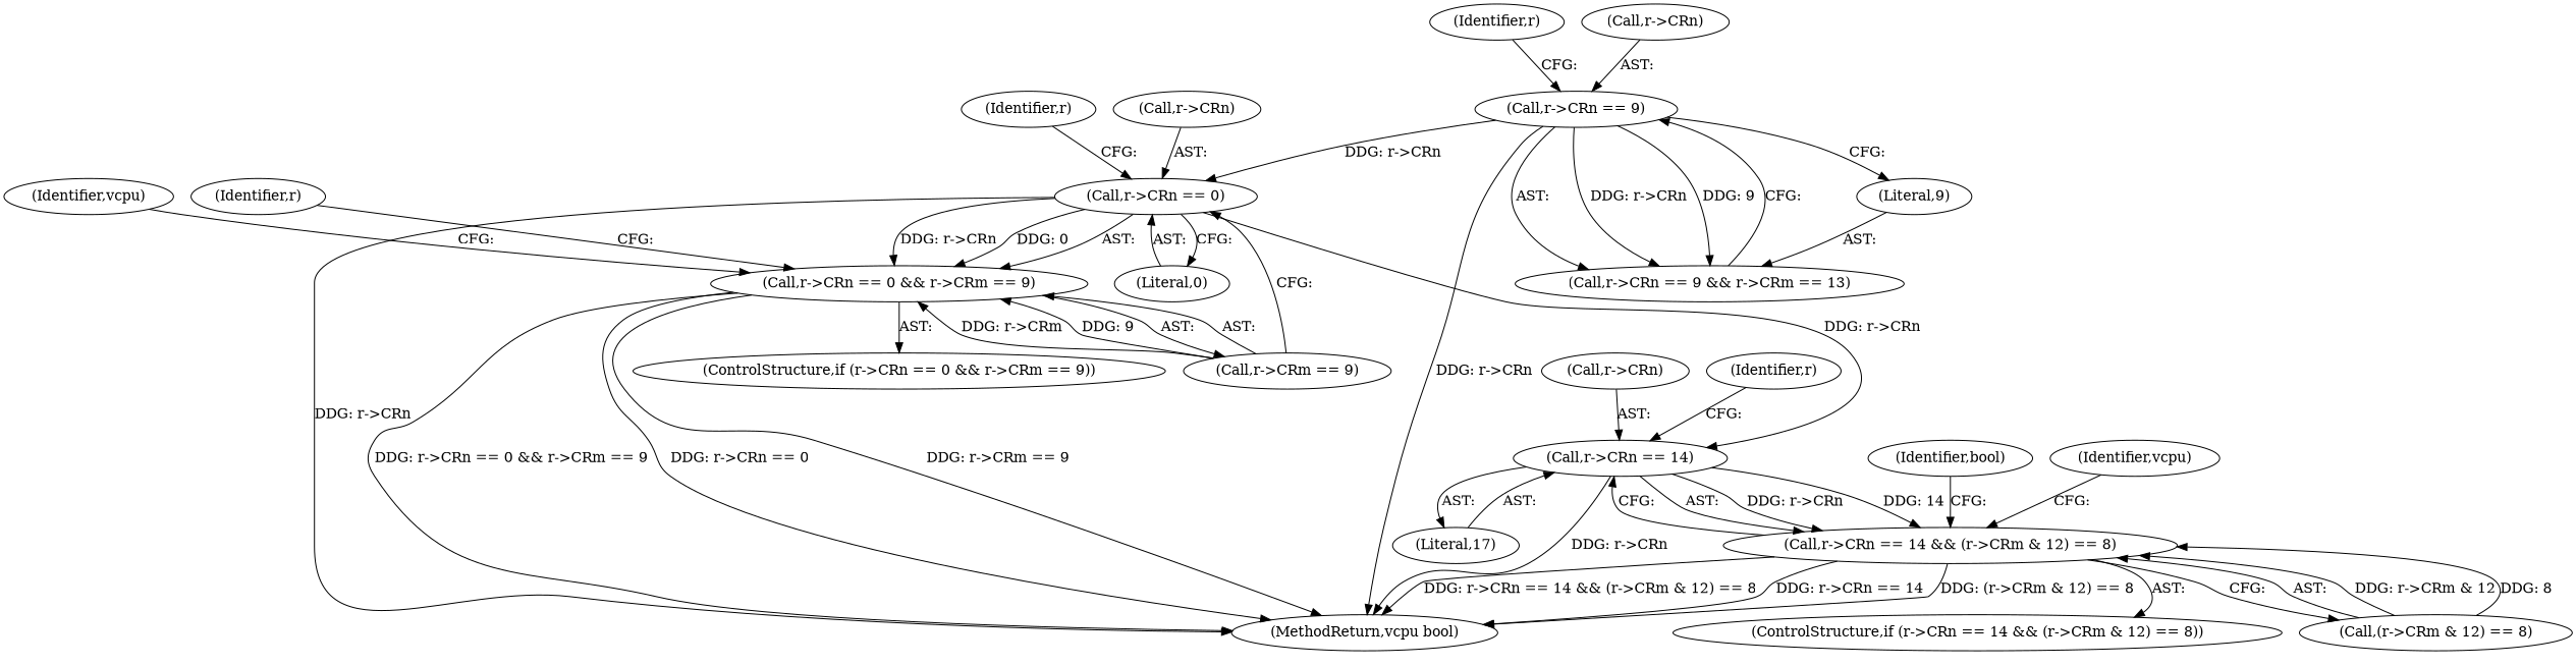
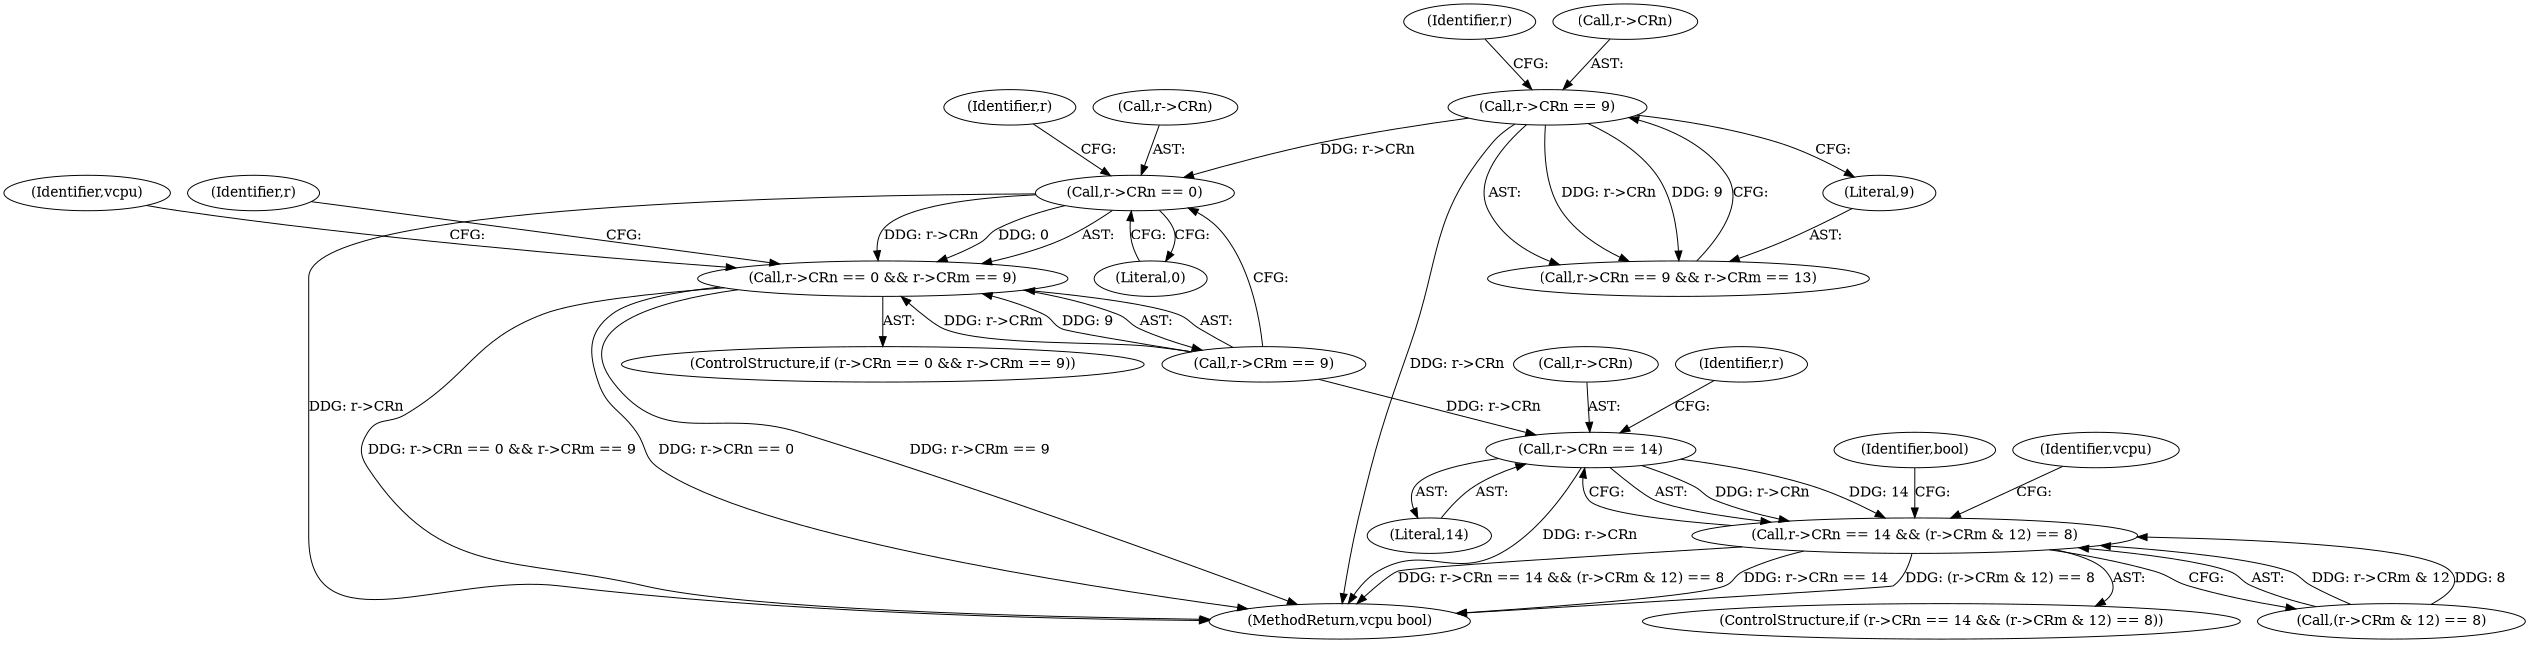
  digraph {
    n1 [label="(Call,r->CRn == 0)"]
    n2 [label="(Call,r->CRn == 0 && r->CRm == 9)"]
    n3 [label="(Call,r->CRn == 14)"]
    n4 [label="(MethodReturn,vcpu bool)"]
    n5 [label="(Literal,0)"]
    n6 [label="(ControlStructure,if (r->CRn == 0 && r->CRm == 9))"]
    n7 [label="(Call,r->CRm == 9)"]
    n8 [label="(Call,r->CRn == 14 && (r->CRm & 12) == 8)"]
-   n9 [label="(Literal,17)"]
+   n9 [label="(Literal,14)"]
    n10 [label="(Call,r->CRn == 9)"]
    n11 [label="(Call,r->CRn == 9 && r->CRm == 13)"]
    n12 [label="(Literal,9)"]
    n13 [label="(Call,(r->CRm & 12) == 8)"]
    n14 [label="(ControlStructure,if (r->CRn == 14 && (r->CRm & 12) == 8))"]
    n15 [label="(Identifier,vcpu)"]
    n16 [label="(Identifier,bool)"]
    n17 [label="(Identifier,r)"]
    n18 [label="(Identifier,r)"]
    n19 [label="(Call,r->CRn)"]
    n20 [label="(Call,r->CRn)"]
    n21 [label="(Identifier,r)"]
    n22 [label="(Identifier,vcpu)"]
    n23 [label="(Identifier,r)"]
    n24 [label="(Call,r->CRn)"]
    n1 -> n2 [label="AST: "]
    n1 -> n2 [label="DDG: r->CRn"]
    n1 -> n2 [label="DDG: 0"]
-   n1 -> n3 [label="DDG: r->CRn"]
+   n7 -> n3 [label="DDG: r->CRn"]
    n1 -> n4 [label="DDG: r->CRn"]
    n1 -> n5 [label="CFG: "]
    n2 -> n4 [label="DDG: r->CRm == 9"]
    n2 -> n4 [label="DDG: r->CRn == 0 && r->CRm == 9"]
    n2 -> n4 [label="DDG: r->CRn == 0"]
    n2 -> n6 [label="AST: "]
    n2 -> n7 [label="AST: "]
    n3 -> n4 [label="DDG: r->CRn"]
    n3 -> n8 [label="AST: "]
    n3 -> n8 [label="DDG: r->CRn"]
    n3 -> n8 [label="DDG: 14"]
    n3 -> n9 [label="AST: "]
-   n5 -> n1 [label="AST: "]
+   n5 -> n1 [label="CFG: "]
    n7 -> n1 [label="CFG: "]
    n7 -> n2 [label="AST: "]
    n7 -> n2 [label="DDG: r->CRm"]
    n7 -> n2 [label="DDG: 9"]
    n8 -> n3 [label="CFG: "]
    n8 -> n4 [label="DDG: (r->CRm & 12) == 8"]
    n8 -> n4 [label="DDG: r->CRn == 14 && (r->CRm & 12) == 8"]
    n8 -> n4 [label="DDG: r->CRn == 14"]
    n8 -> n13 [label="CFG: "]
    n8 -> n14 [label="AST: "]
    n9 -> n3 [label="AST: "]
    n10 -> n1 [label="DDG: r->CRn"]
    n10 -> n4 [label="DDG: r->CRn"]
    n10 -> n11 [label="AST: "]
    n10 -> n11 [label="DDG: r->CRn"]
    n10 -> n11 [label="DDG: 9"]
    n10 -> n12 [label="CFG: "]
    n11 -> n10 [label="CFG: "]
    n12 -> n11 [label="AST: "]
    n13 -> n8 [label="AST: "]
    n13 -> n8 [label="DDG: r->CRm & 12"]
    n13 -> n8 [label="DDG: 8"]
    n15 -> n2 [label="CFG: "]
    n16 -> n8 [label="CFG: "]
    n17 -> n10 [label="CFG: "]
    n18 -> n1 [label="CFG: "]
    n19 -> n1 [label="AST: "]
    n20 -> n3 [label="AST: "]
    n21 -> n2 [label="CFG: "]
    n22 -> n8 [label="CFG: "]
    n23 -> n3 [label="CFG: "]
    n24 -> n10 [label="AST: "]
  }
